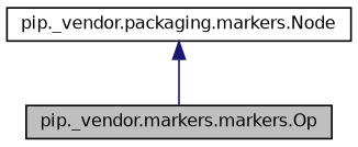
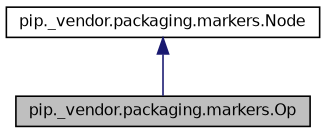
  digraph {
    node [color=black fontname=Helvetica fontsize=10 shape=record style=filled]
-   n1 [fillcolor=grey75 fontcolor=black height=0.2 label="pip._vendor.markers.markers.Op" width=0.4]
+   n1 [fillcolor=grey75 fontcolor=black height=0.2 label="pip._vendor.packaging.markers.Op" width=0.4]
    n2 [fillcolor=white height=0.2 label="pip._vendor.packaging.markers.Node" width=0.4]
    n2 -> n1 [color=midnightblue dir=back fontname=Helvetica fontsize=10 labelfontname=Helvetica labelfontsize=10 style=solid]
  }
